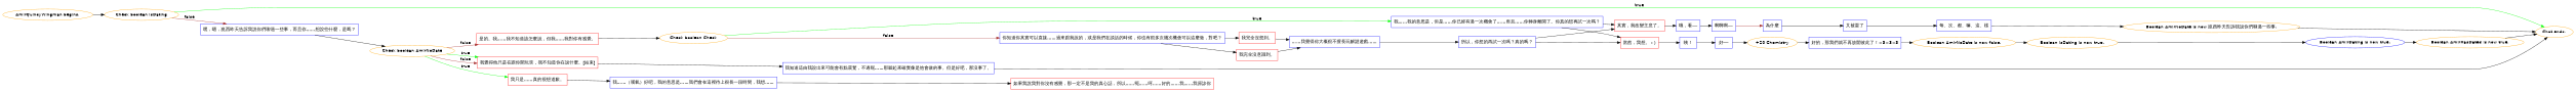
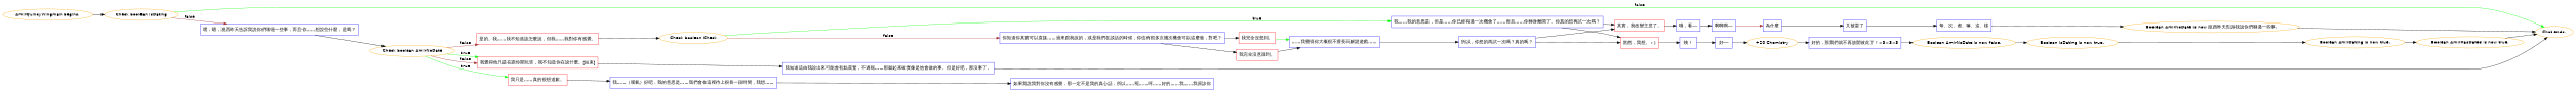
  digraph {
    fontname="DejaVu Sans"
    rankdir=LR
    node [color=blue fontname="DejaVu Sans" shape=box]
    edge [fontname="DejaVu Sans"]
    "AmirQuincyWingman begins." [color=orange shape=""]
    n2 [color=orange label="Check boolean IsDating" shape=""]
    "Chat ends." [color=orange shape=""]
    n4 [label="嘿，嗯，崑西昨天告訴我說你們聊過一些事，而且你……想說些什麼，是嗎？"]
    n5 [color=orange label="Check boolean AmirNoDate" shape=""]
    n6 [color=red label="我只是……真的很想道歉。"]
    n7 [color=red label="我覺得他只是在跟你開玩笑，我不知道你在說什麼。[結束]"]
    n8 [color=red label="是的。我……我不知道該怎麼說，但我……我對你有感覺。"]
    n9 [label="我……（嘆氣）好吧，我的意思是……我們會在這裡待上很長一段時間，我想……"]
    n10 [label="我知道這由我說出來可能會有點震驚，不過呢……那聽起來確實像是他會做的事。但是好吧，那沒事了。"]
    n11 [color=orange label="Check boolean Check" shape=""]
-   n12 [color=red label="如果我說我對你沒有感覺，那一定不是我的真心話，所以……呃……呵……好的……我……我原諒你"]
+   n12 [label="如果我說我對你沒有感覺，那一定不是我的真心話，所以……呃……呵……好的……我……我原諒你"]
    n13 [label="我……我的意思是，但是……你已經有過一次機會了……而且……你轉身離開了。你真的想再試一次嗎？"]
    n14 [label="你知道你其實可以直接……過來跟我說的，或是我們在談話的時候，你也有很多次幾次機會可以這麼做，對吧？"]
    n15 [color=red label="當然，我想。 : )"]
    n16 [color=red label="其實，我改變主意了。"]
    n17 [color=red label="我完全沒意識到。"]
    n18 [color=red label="我完全沒想到。"]
    n19 [label="咦！"]
    n20 [label="哦，看──"]
    n21 [label="……我覺得你大概很不擅長玩解謎遊戲……"]
    n22 [label="好──"]
    n23 [label="啊啊啊──"]
    n24 [label="所以，你想的再試一次嗎？真的嗎？"]
    n25 [color=orange label="+20 Chemistry" shape=""]
    n26 [label="為什麼"]
    n27 [label="好的，那我們就不再放開彼此了！<3<3<3"]
    n28 [label="又被耍了"]
    n29 [color=orange label="Boolean AmirNoDate is now false." shape=""]
    n30 [label="每、次、都、嘛、這、樣"]
    n31 [color=orange label="Boolean IsDating is now true." shape=""]
    n32 [color=orange label="Boolean AmirNoDate is now 崑西昨天告訴我說你們聊過一些事." shape=""]
-   n33 [label="Boolean AmirDating is now true." shape=""]
+   n33 [color=orange label="Boolean AmirDating is now true." shape=""]
    n34 [color=orange label="Boolean AmirHasDated is now true." shape=""]
    "AmirQuincyWingman begins." -> n2
-   n2 -> "Chat ends." [color=green label=true]
+   n2 -> "Chat ends." [color=green label=false]
    n2 -> n4 [color=brown label=false]
    n4 -> n5
    n5 -> n6 [color=green label=true]
    n5 -> n7 [color=green label=true]
    n5 -> n7 [color=brown label=false]
    n5 -> n8 [color=brown label=false]
    n6 -> n9
    n7 -> n10
    n8 -> n11
    n9 -> n12
    n10 -> "Chat ends."
    n11 -> n13 [color=green label=true]
    n11 -> n14 [color=brown label=false]
    n13 -> n15
    n13 -> n16
    n14 -> n17
    n14 -> n18
    n15 -> n19
    n16 -> n20
    n17 -> n21
-   n18 -> n21
+   n18 -> n21 [color=green]
    n19 -> n22
    n20 -> n23
    n21 -> n24
    n22 -> n25
    n23 -> n26 [color=brown]
    n24 -> n15
    n24 -> n16
    n25 -> n27
    n26 -> n28
    n27 -> n29
    n28 -> n30
    n29 -> n31
    n30 -> n32
    n31 -> n33
    n32 -> "Chat ends."
    n33 -> n34
    n34 -> "Chat ends."
  }
